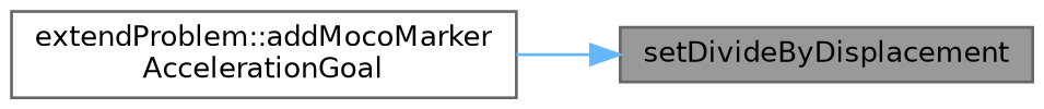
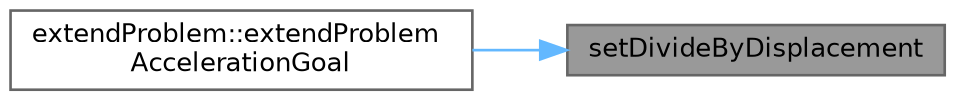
  digraph {
    rankdir=RL
    node [fontname=Helvetica fontsize=10 shape=box style=filled]
    n1 [color=gray40 fillcolor=grey60 fontcolor=black height=0.2 label=setDivideByDisplacement width=0.4]
-   n2 [color=grey40 fillcolor=white height=0.2 label="extendProblem::addMocoMarker\lAccelerationGoal" width=0.4]
+   n2 [color=grey40 fillcolor=white height=0.2 label="extendProblem::extendProblem\lAccelerationGoal" width=0.4]
    n1 -> n2 [color=steelblue1 dir=back fontname=Helvetica fontsize=10 labelfontname=Helvetica labelfontsize=10 style=solid]
  }
